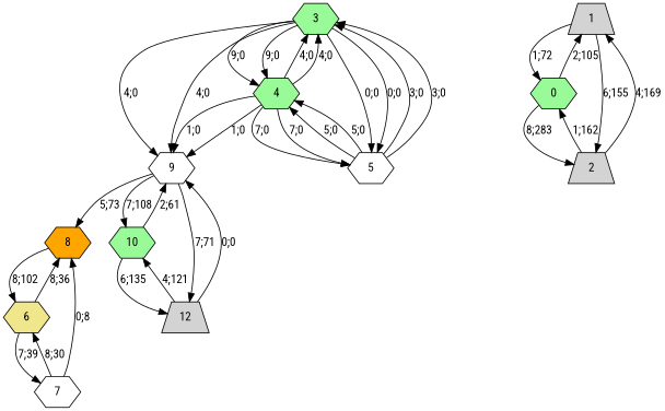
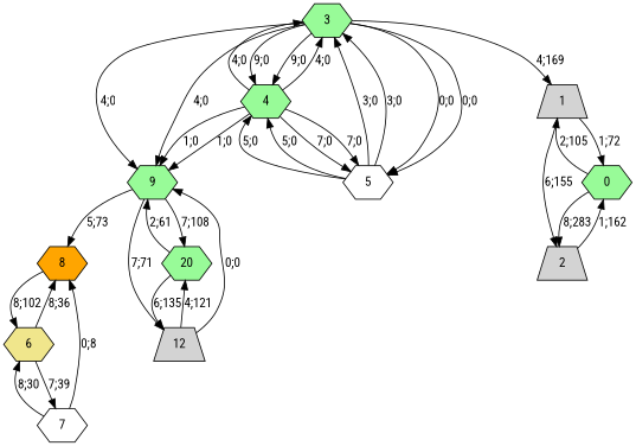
  digraph {
    fontname="Roboto Condensed"
    node [fillcolor=palegreen fontname="Roboto Condensed" shape=hexagon style=filled]
    edge [color=black fontname="Roboto Condensed"]
    3
-   9 [fillcolor=white]
+   9
    4
    5 [fillcolor=white]
    8 [fillcolor=orange]
-   10
+   10 [label=20]
    n7 [fillcolor=lightgrey label=12 shape=trapezium]
    6 [fillcolor=khaki]
    1 [fillcolor=lightgrey shape=trapezium]
    0
    2 [fillcolor=lightgrey shape=trapezium]
    7 [fillcolor=white]
    3 -> 9 [label="4;0"]
    3 -> 9 [label="4;0"]
    3 -> 4 [label="9;0"]
    3 -> 4 [label="9;0"]
    3 -> 5 [label="0;0"]
    3 -> 5 [label="0;0"]
    9 -> 8 [label="5;73"]
    9 -> 10 [label="7;108"]
    9 -> n7 [label="7;71"]
    4 -> 3 [label="4;0"]
    4 -> 3 [label="4;0"]
    4 -> 9 [label="1;0"]
    4 -> 9 [label="1;0"]
    4 -> 5 [label="7;0"]
    4 -> 5 [label="7;0"]
    5 -> 3 [label="3;0"]
    5 -> 3 [label="3;0"]
    5 -> 4 [label="5;0"]
    5 -> 4 [label="5;0"]
    8 -> 6 [label="8;102"]
    10 -> 9 [label="2;61"]
    10 -> n7 [label="6;135"]
    n7 -> 9 [label="0;0"]
    n7 -> 10 [label="4;121"]
    6 -> 8 [label="8;36"]
    6 -> 7 [label="7;39"]
    1 -> 0 [label="1;72"]
    1 -> 2 [label="6;155"]
    0 -> 1 [label="2;105"]
    0 -> 2 [label="8;283"]
-   2 -> 1 [label="4;169"]
+   3 -> 1 [label="4;169"]
    2 -> 0 [label="1;162"]
    7 -> 8 [label="0;8"]
    7 -> 6 [label="8;30"]
  }
